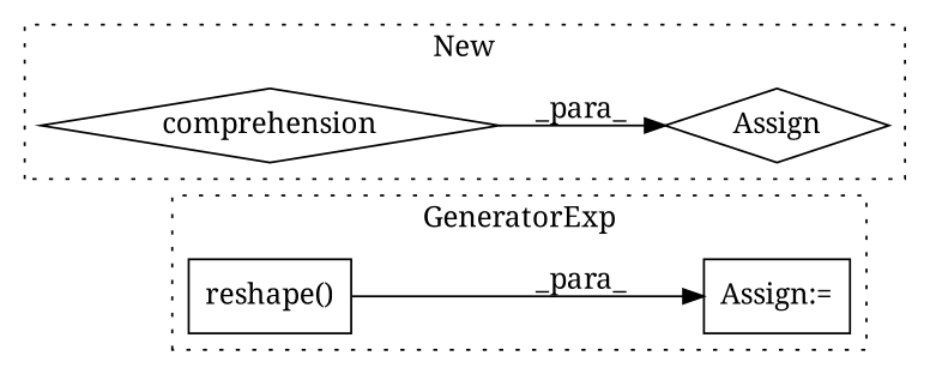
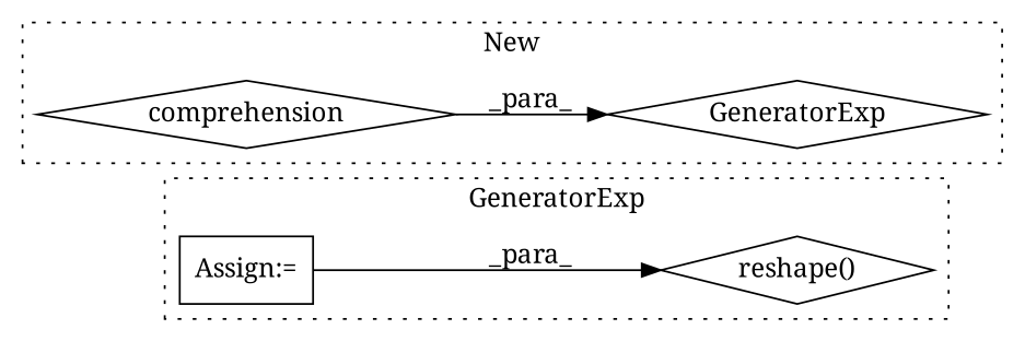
  digraph {
    fontname="Noto Serif"
    rankdir=LR
    node [fontname="Noto Serif" l=3 shape=box]
    edge [fontname="Noto Serif"]
-   n1 [a=75 l="19,1" label="reshape()" s="5851,5885"]
+   n1 [a=75 l="19,1" label="reshape()" s="5851,5885" shape=diamond]
    n2 [a=68 label="Assign:=" s=5848]
-   n3 [a=55 l=1 label=Assign s=5316 shape=diamond]
+   n3 [a=55 l=1 label=GeneratorExp s=5316 shape=diamond]
    n4 [a=45 label=comprehension s=5332 shape=diamond]
    subgraph cluster_1 {
      label=GeneratorExp
      style=dotted
      n1
      n2
    }
    subgraph cluster_2 {
      label=New
      style=dotted
      n3
      n4
    }
-   n1 -> n2 [label=_para_]
+   n2 -> n1 [label=_para_]
    n4 -> n3 [label=_para_]
  }
